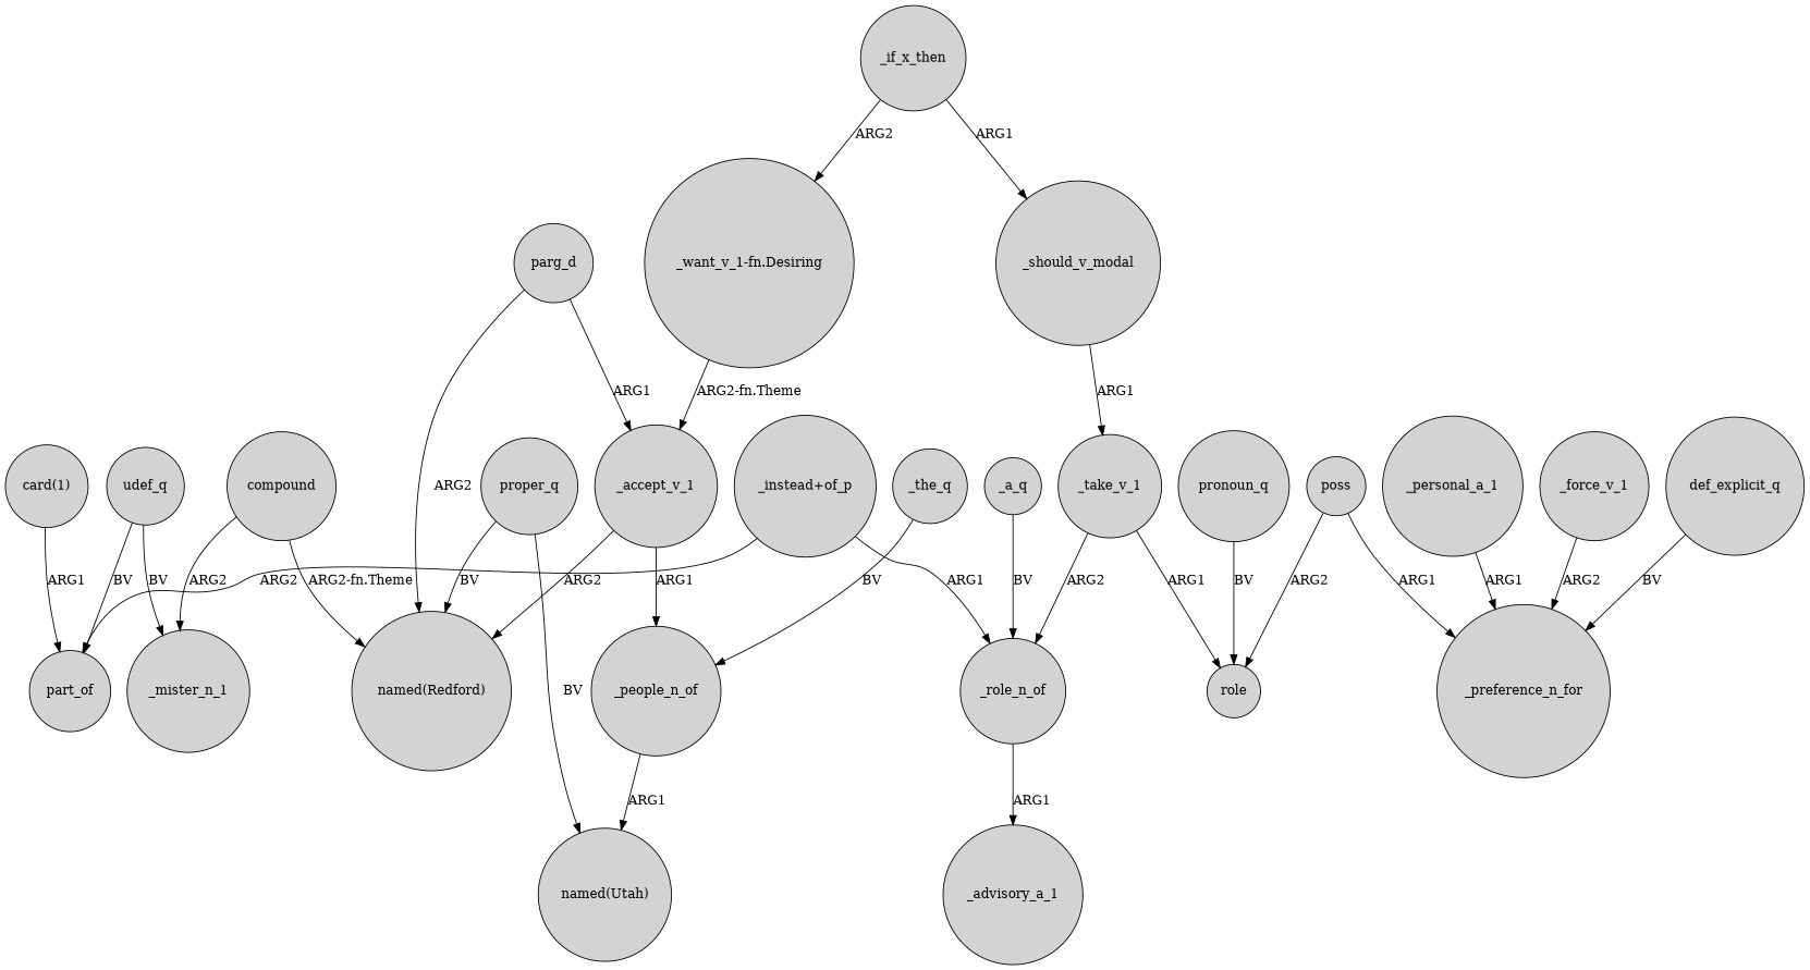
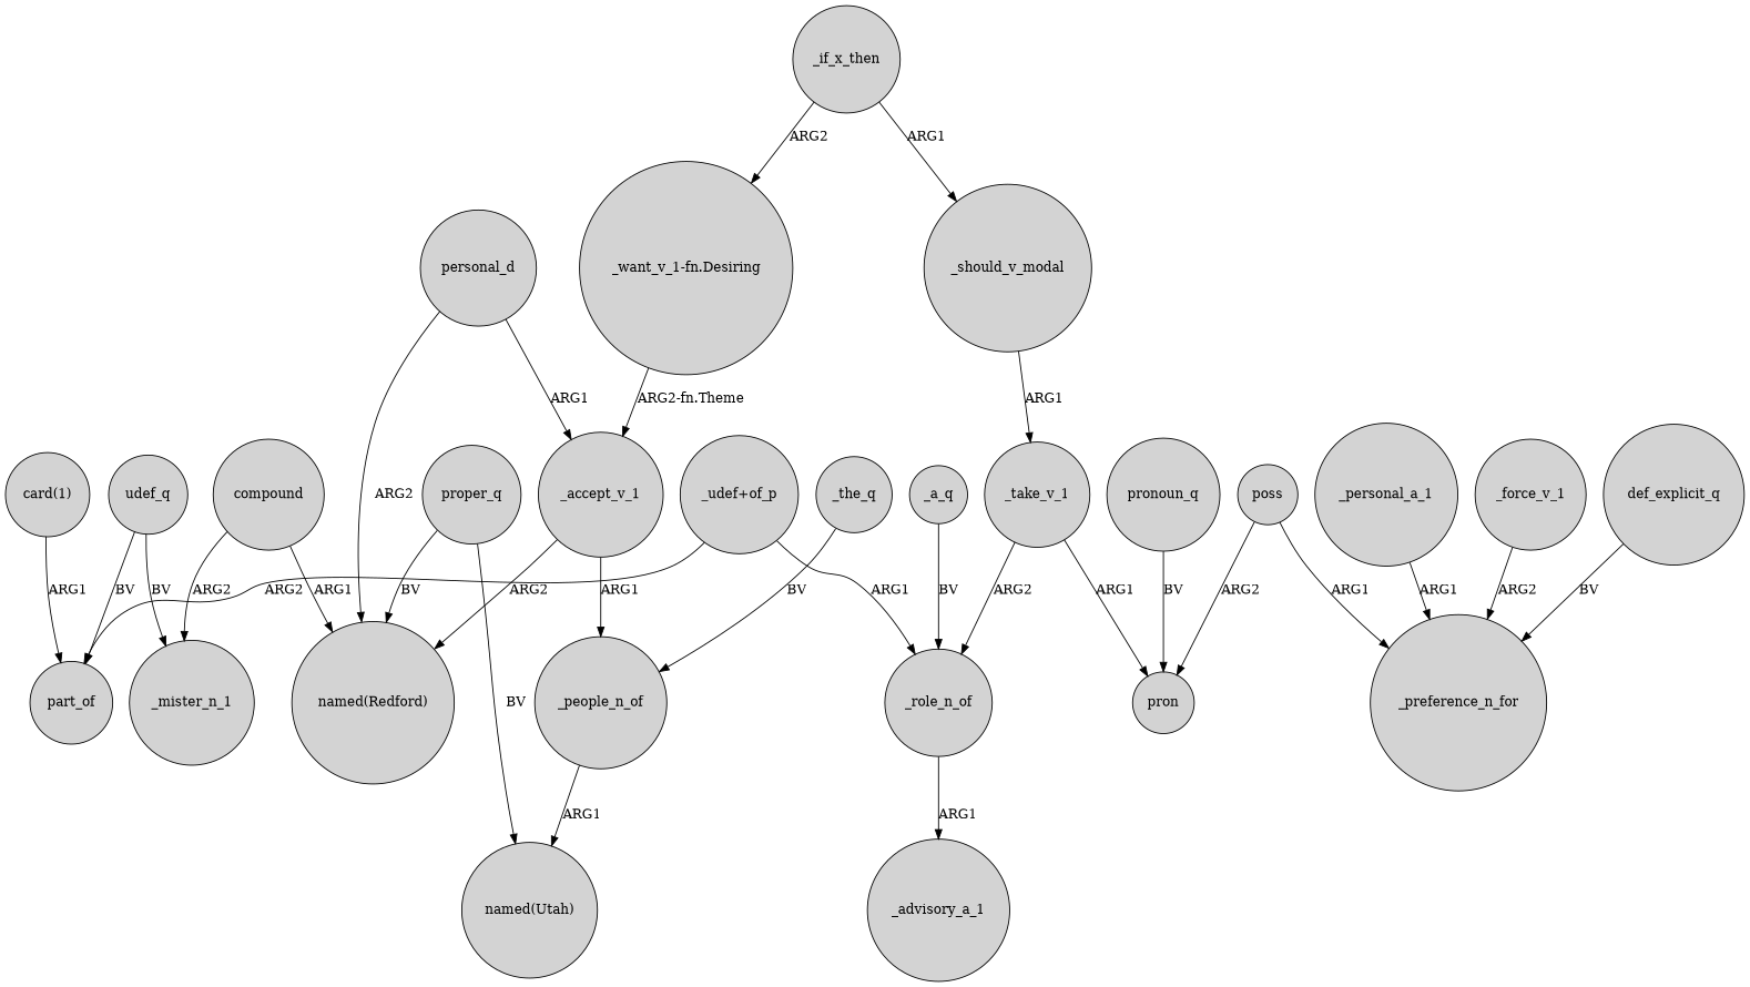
  digraph {
    node [shape=circle style=filled]
-   "_instead+of_p"
+   "_instead+of_p" [label="_udef+of_p"]
    part_of
    _role_n_of
    _advisory_a_1
    _if_x_then
    "_want_v_1-fn.Desiring"
    _should_v_modal
    _accept_v_1
    _take_v_1
    "named(Redford)"
    _people_n_of
-   pron [label=role]
+   pron
    poss
    _preference_n_for
    udef_q
    _mister_n_1
    _personal_a_1
    proper_q
    "named(Utah)"
    _a_q
    compound
-   parg_d
+   parg_d [label=personal_d]
    _force_v_1
    pronoun_q
    "card(1)"
    def_explicit_q
    _the_q
    "_instead+of_p" -> part_of [label=ARG2]
    "_instead+of_p" -> _role_n_of [label=ARG1]
    _role_n_of -> _advisory_a_1 [label=ARG1]
    _if_x_then -> "_want_v_1-fn.Desiring" [label=ARG2]
    _if_x_then -> _should_v_modal [label=ARG1]
    "_want_v_1-fn.Desiring" -> _accept_v_1 [label="ARG2-fn.Theme"]
    _should_v_modal -> _take_v_1 [label=ARG1]
    _accept_v_1 -> "named(Redford)" [label=ARG2]
    _accept_v_1 -> _people_n_of [label=ARG1]
    _take_v_1 -> _role_n_of [label=ARG2]
    _take_v_1 -> pron [label=ARG1]
    _people_n_of -> "named(Utah)" [label=ARG1]
    poss -> pron [label=ARG2]
    poss -> _preference_n_for [label=ARG1]
    udef_q -> part_of [label=BV]
    udef_q -> _mister_n_1 [label=BV]
    _personal_a_1 -> _preference_n_for [label=ARG1]
    proper_q -> "named(Redford)" [label=BV]
    proper_q -> "named(Utah)" [label=BV]
    _a_q -> _role_n_of [label=BV]
-   compound -> "named(Redford)" [label="ARG2-fn.Theme"]
+   compound -> "named(Redford)" [label=ARG1]
    compound -> _mister_n_1 [label=ARG2]
    parg_d -> _accept_v_1 [label=ARG1]
    parg_d -> "named(Redford)" [label=ARG2]
    _force_v_1 -> _preference_n_for [label=ARG2]
    pronoun_q -> pron [label=BV]
    "card(1)" -> part_of [label=ARG1]
    def_explicit_q -> _preference_n_for [label=BV]
    _the_q -> _people_n_of [label=BV]
  }
